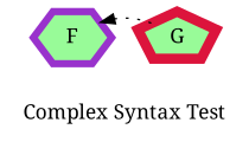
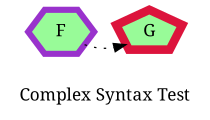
  strict digraph {
    label="Complex Syntax Test"
    rankdir=TB
    fontname="Noto Serif"
    node [fillcolor=palegreen style=filled fontname="Noto Serif"]
    F [color=darkorchid penwidth=5 shape=hexagon]
    G [color=crimson penwidth=7 shape=pentagon]
    subgraph sub_1 {
      rank=same
      subgraph sub_2 {
        rank=same
        F
        G
      }
    }
    subgraph cluster_3 {
      label=Outer
      subgraph cluster_4 {
        label=Inner
      }
    }
-   G -> F [color=black style=dotted fontname="Noto Serif"]
+   F -> G [color=black style=dotted fontname="Noto Serif"]
  }
